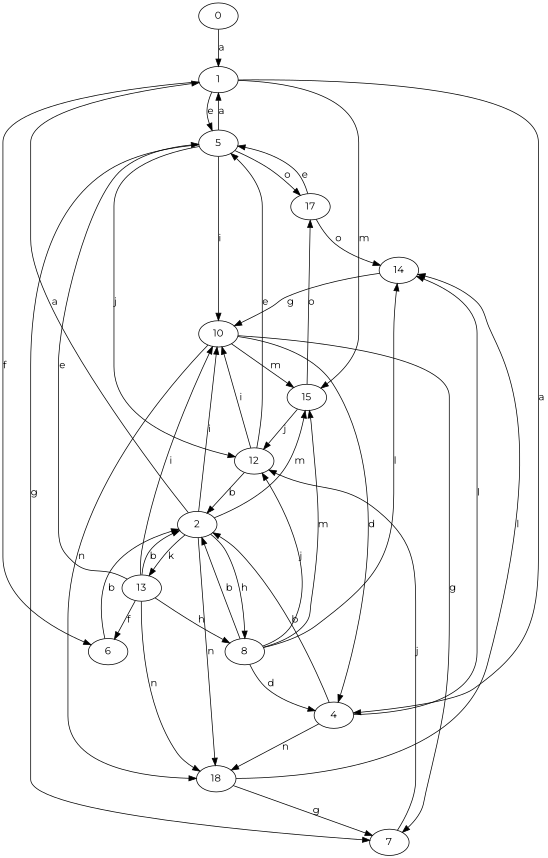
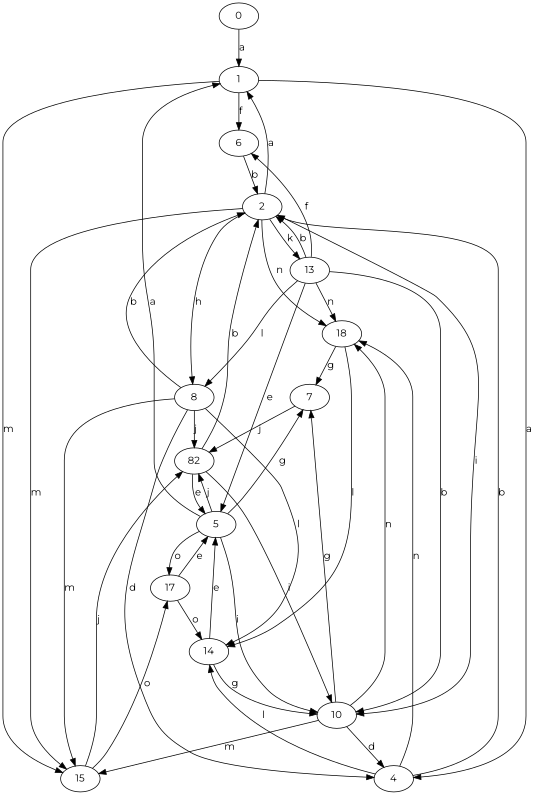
  strict digraph {
    fontname=Montserrat
    node [fontname=Montserrat]
    edge [fontname=Montserrat]
    0
    1
    5
    6
    15
    4
    10
    7
-   12
+   12 [label=82]
    17
    2
    8
    13
    n14 [label=18]
    14
    0 -> 1 [label=a]
-   1 -> 5 [label=e]
+   14 -> 5 [label=e]
    1 -> 6 [label=f]
    1 -> 15 [label=m]
    1 -> 4 [label=a]
    5 -> 1 [label=a]
    5 -> 10 [label=i]
    5 -> 7 [label=g]
    5 -> 12 [label=j]
    5 -> 17 [label=o]
    6 -> 2 [label=b]
    15 -> 12 [label=j]
    15 -> 17 [label=o]
    4 -> 2 [label=b]
    4 -> n14 [label=n]
    4 -> 14 [label=l]
    10 -> 15 [label=m]
    10 -> 4 [label=d]
    10 -> 7 [label=g]
    10 -> n14 [label=n]
    7 -> 12 [label=j]
    12 -> 5 [label=e]
    12 -> 10 [label=i]
    12 -> 2 [label=b]
    17 -> 5 [label=e]
    17 -> 14 [label=o]
    2 -> 1 [label=a]
    2 -> 15 [label=m]
    2 -> 10 [label=i]
    2 -> 8 [label=h]
    2 -> 13 [label=k]
    2 -> n14 [label=n]
    8 -> 15 [label=m]
    8 -> 4 [label=d]
    8 -> 12 [label=j]
    8 -> 2 [label=b]
    8 -> 14 [label=l]
    13 -> 5 [label=e]
    13 -> 6 [label=f]
-   13 -> 10 [label=i]
+   13 -> 10 [label=b]
    13 -> 2 [label=b]
-   13 -> 8 [label=h]
+   13 -> 8 [label=l]
    13 -> n14 [label=n]
    n14 -> 7 [label=g]
    n14 -> 14 [label=l]
    14 -> 10 [label=g]
  }
